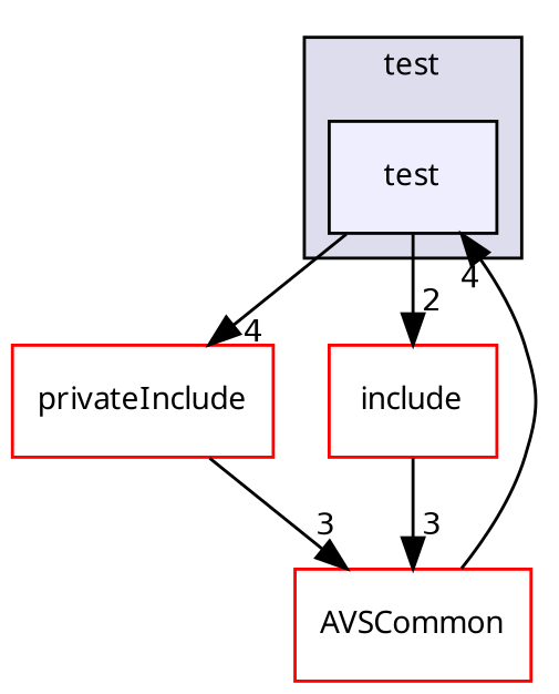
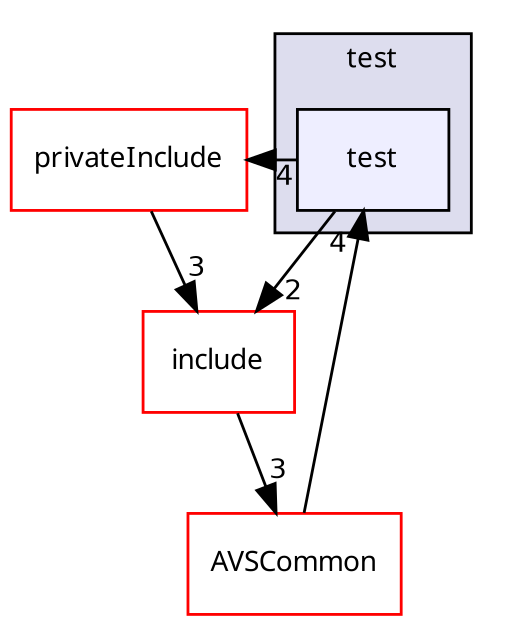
  digraph {
    compound=true
    fontname="Noto Sans"
    node [fillcolor=white fontname="Noto Sans" fontsize=10 shape=box style=filled color=red]
    edge [fontname="Noto Sans" headlabel=4 labeldistance=1.5 labelfontname=Helvetica labelfontsize=10]
    n1 [fillcolor="#eeeeff" label=test pencolor=black color=""]
    n2 [label=privateInclude]
    n3 [label=include]
    n4 [label=AVSCommon]
    subgraph cluster_1 {
      bgcolor="#ddddee"
      fontsize=10
      label=test
      pencolor=black
      n1
    }
    n1 -> n2
    n1 -> n3 [headlabel=2]
-   n2 -> n4 [headlabel=3]
+   n2 -> n3 [headlabel=3]
    n3 -> n4 [headlabel=3]
    n4 -> n1
  }
